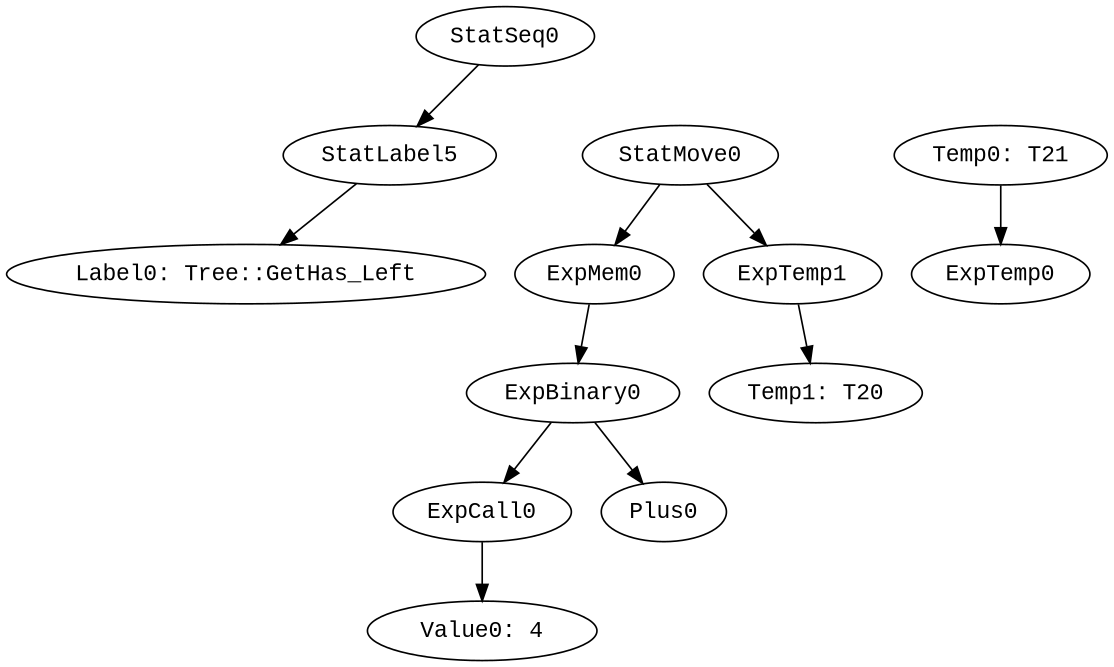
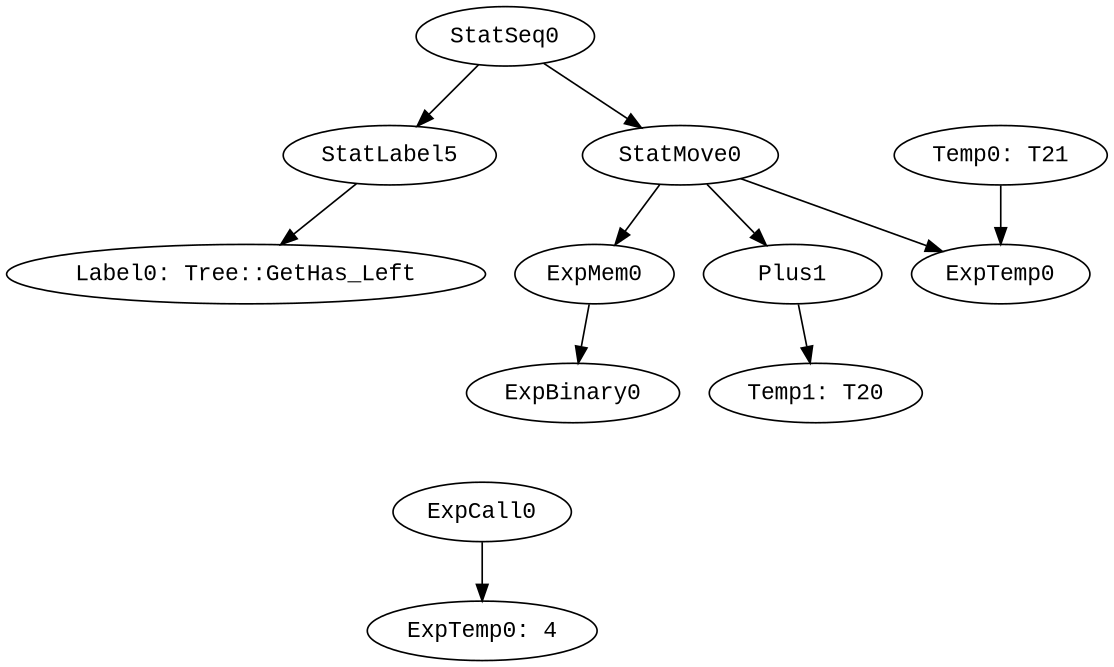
  digraph {
    fontname="Liberation Mono"
    ordering=out
    node [fontname="Liberation Mono"]
    edge [fontname="Liberation Mono"]
    ExpMem0
    ExpBinary0
    ExpCall0
-   Plus0
-   "Value0: 4"
-   ExpTemp1
+   "Value0: 4" [label="ExpTemp0: 4"]
+   ExpTemp1 [label=Plus1]
    "Temp1: T20"
    n8 [label=StatLabel5]
    "Label0: Tree::GetHas_Left"
    StatSeq0
    StatMove0
    ExpTemp0
    "Temp0: T21"
    ExpMem0 -> ExpBinary0
-   ExpBinary0 -> ExpCall0
-   ExpBinary0 -> Plus0
    ExpCall0 -> "Value0: 4"
    ExpTemp1 -> "Temp1: T20"
    n8 -> "Label0: Tree::GetHas_Left"
    StatSeq0 -> n8
+   StatSeq0 -> StatMove0
    StatMove0 -> ExpMem0
    StatMove0 -> ExpTemp1
+   StatMove0 -> ExpTemp0
    "Temp0: T21" -> ExpTemp0
  }
